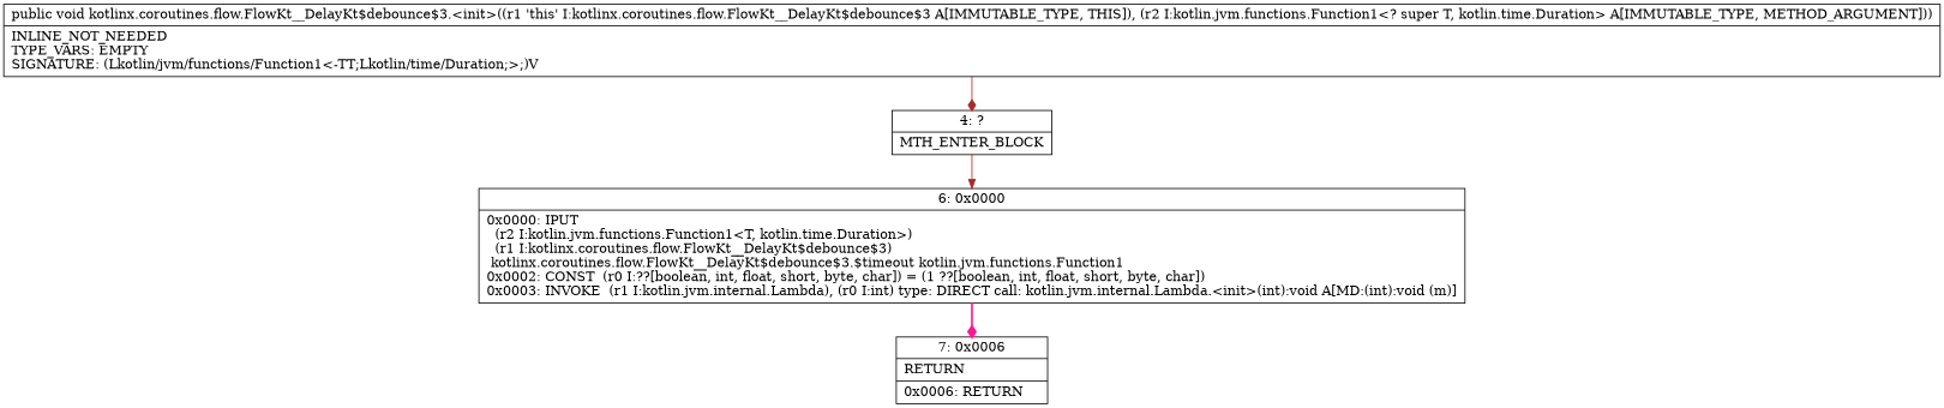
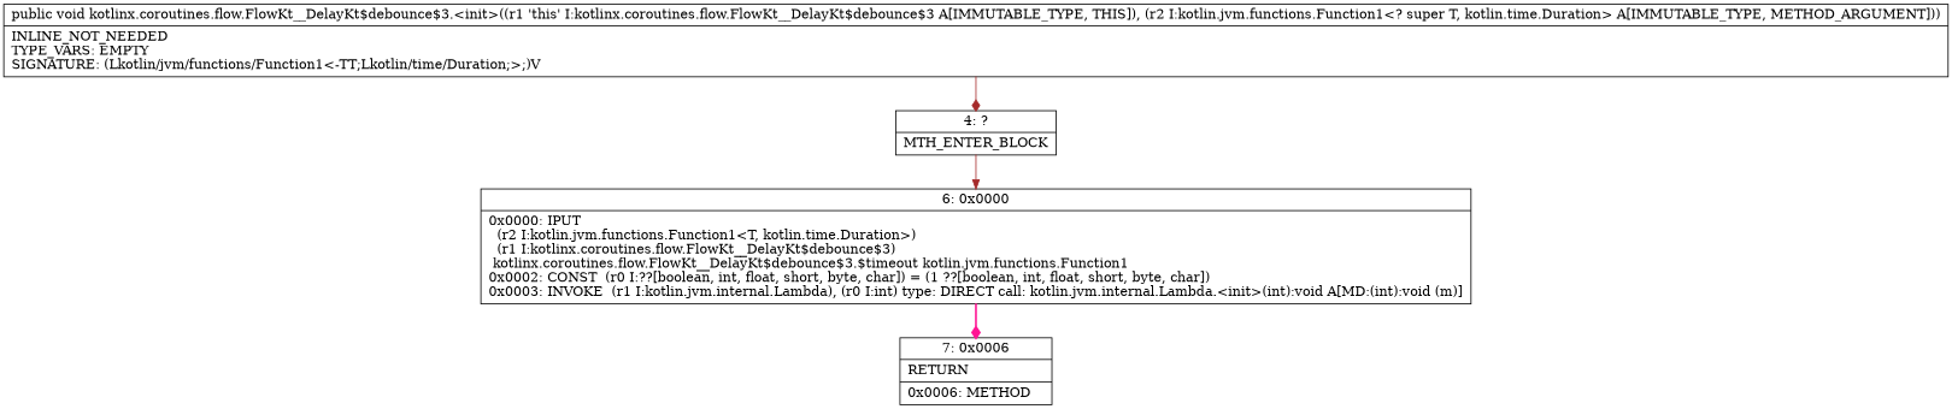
  digraph {
    node [shape=record]
    edge [arrowhead=diamond color=brown style=solid]
    n1 [label="{4\:\ ?|MTH_ENTER_BLOCK\l}"]
    n2 [label="{6\:\ 0x0000|0x0000: IPUT  \l  (r2 I:kotlin.jvm.functions.Function1\<T, kotlin.time.Duration\>)\l  (r1 I:kotlinx.coroutines.flow.FlowKt__DelayKt$debounce$3)\l kotlinx.coroutines.flow.FlowKt__DelayKt$debounce$3.$timeout kotlin.jvm.functions.Function1 \l0x0002: CONST  (r0 I:??[boolean, int, float, short, byte, char]) = (1 ??[boolean, int, float, short, byte, char]) \l0x0003: INVOKE  (r1 I:kotlin.jvm.internal.Lambda), (r0 I:int) type: DIRECT call: kotlin.jvm.internal.Lambda.\<init\>(int):void A[MD:(int):void (m)]\l}"]
-   n3 [label="{7\:\ 0x0006|RETURN\l|0x0006: RETURN   \l}"]
+   n3 [label="{7\:\ 0x0006|RETURN\l|0x0006: METHOD   \l}"]
    n4 [label="{public void kotlinx.coroutines.flow.FlowKt__DelayKt$debounce$3.\<init\>((r1 'this' I:kotlinx.coroutines.flow.FlowKt__DelayKt$debounce$3 A[IMMUTABLE_TYPE, THIS]), (r2 I:kotlin.jvm.functions.Function1\<? super T, kotlin.time.Duration\> A[IMMUTABLE_TYPE, METHOD_ARGUMENT]))  | INLINE_NOT_NEEDED\lTYPE_VARS: EMPTY\lSIGNATURE: (Lkotlin\/jvm\/functions\/Function1\<\-TT;Lkotlin\/time\/Duration;\>;)V\l}"]
    n1 -> n2 [arrowhead=normal]
    n2 -> n3 [color=deeppink style=bold]
    n4 -> n1
  }
